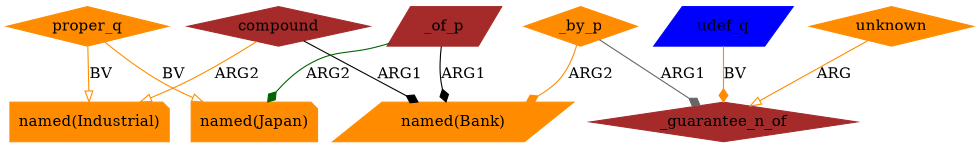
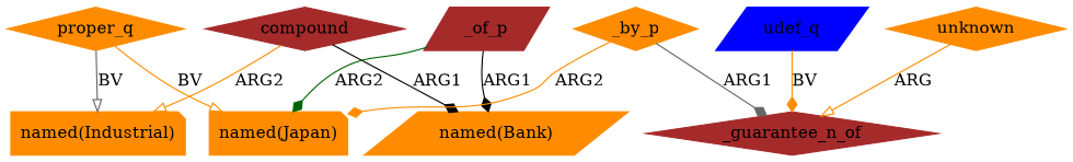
  digraph {
    fontname="DejaVu Serif"
    node [color=darkorange fontname="DejaVu Serif" shape=diamond style=filled]
    edge [arrowhead=diamond color=darkorange fontname="DejaVu Serif"]
    "named(Industrial)" [shape=note]
    proper_q
    "named(Japan)" [shape=note]
    "named(Bank)" [shape=parallelogram]
    compound [color=brown]
    _guarantee_n_of [color=brown]
    unknown
    udef_q [color=blue shape=parallelogram]
    _of_p [color=brown shape=parallelogram]
    _by_p
-   proper_q -> "named(Industrial)" [arrowhead=onormal label=BV]
+   proper_q -> "named(Industrial)" [arrowhead=onormal color=gray40 label=BV]
    proper_q -> "named(Japan)" [arrowhead=onormal label=BV]
    compound -> "named(Industrial)" [arrowhead=onormal label=ARG2]
    compound -> "named(Bank)" [color=black label=ARG1]
    unknown -> _guarantee_n_of [arrowhead=onormal label=ARG]
    udef_q -> _guarantee_n_of [label=BV]
    _of_p -> "named(Japan)" [color=darkgreen label=ARG2]
    _of_p -> "named(Bank)" [color=black label=ARG1]
-   _by_p -> "named(Bank)" [label=ARG2]
+   _by_p -> "named(Japan)" [label=ARG2]
    _by_p -> _guarantee_n_of [color=gray40 label=ARG1]
  }
